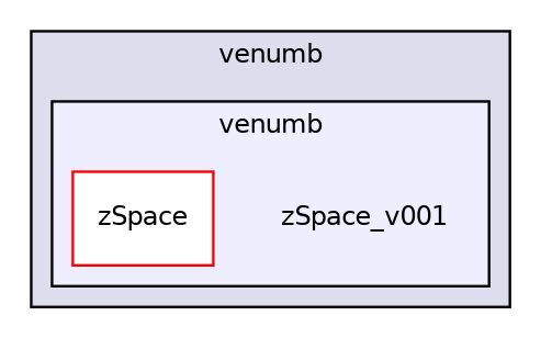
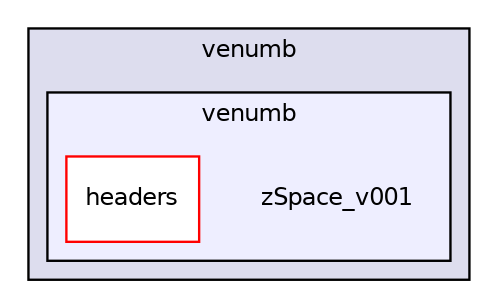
  digraph {
    compound=true
    node [fontname=Helvetica fontsize=10]
    n1 [label=zSpace_v001 shape=plaintext]
-   n2 [color=red fillcolor=white label=zSpace shape=box style=filled]
+   n2 [color=red fillcolor=white label=headers shape=box style=filled]
    subgraph cluster_1 {
      bgcolor="#ddddee"
      fontname=Helvetica
      fontsize=10
      label=venumb
      pencolor=black
      subgraph cluster_2 {
        bgcolor="#eeeeff"
        fontname=Helvetica
        fontsize=10
        pencolor=black
        n1
        n2
      }
    }
  }
